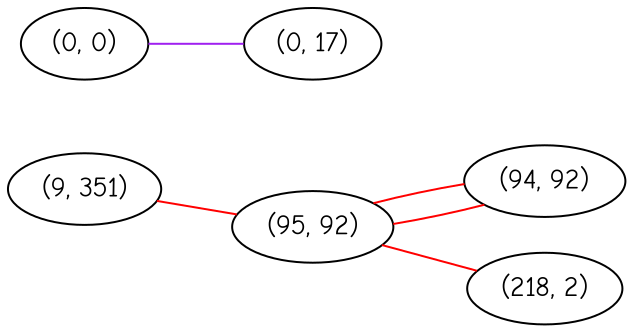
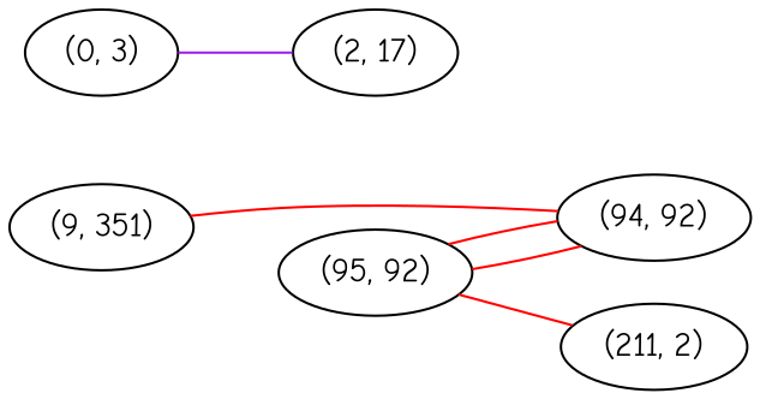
  graph {
    fontname="Comic Neue"
    rankdir=LR
    node [fontname="Comic Neue"]
    edge [color=red fontname="Comic Neue" weight=1]
    "(95, 92)"
    "(94, 92)"
-   "(211, 2)" [label="(218, 2)"]
-   "(0, 0)"
-   "(2, 17)" [label="(0, 17)"]
+   "(211, 2)"
+   "(0, 0)" [label="(0, 3)"]
+   "(2, 17)"
    n6 [label="(9, 351)"]
    "(95, 92)" -- "(94, 92)"
    "(95, 92)" -- "(94, 92)"
    "(95, 92)" -- "(211, 2)"
    "(0, 0)" -- "(2, 17)" [color=purple weight=4]
-   n6 -- "(95, 92)"
+   n6 -- "(94, 92)"
  }
